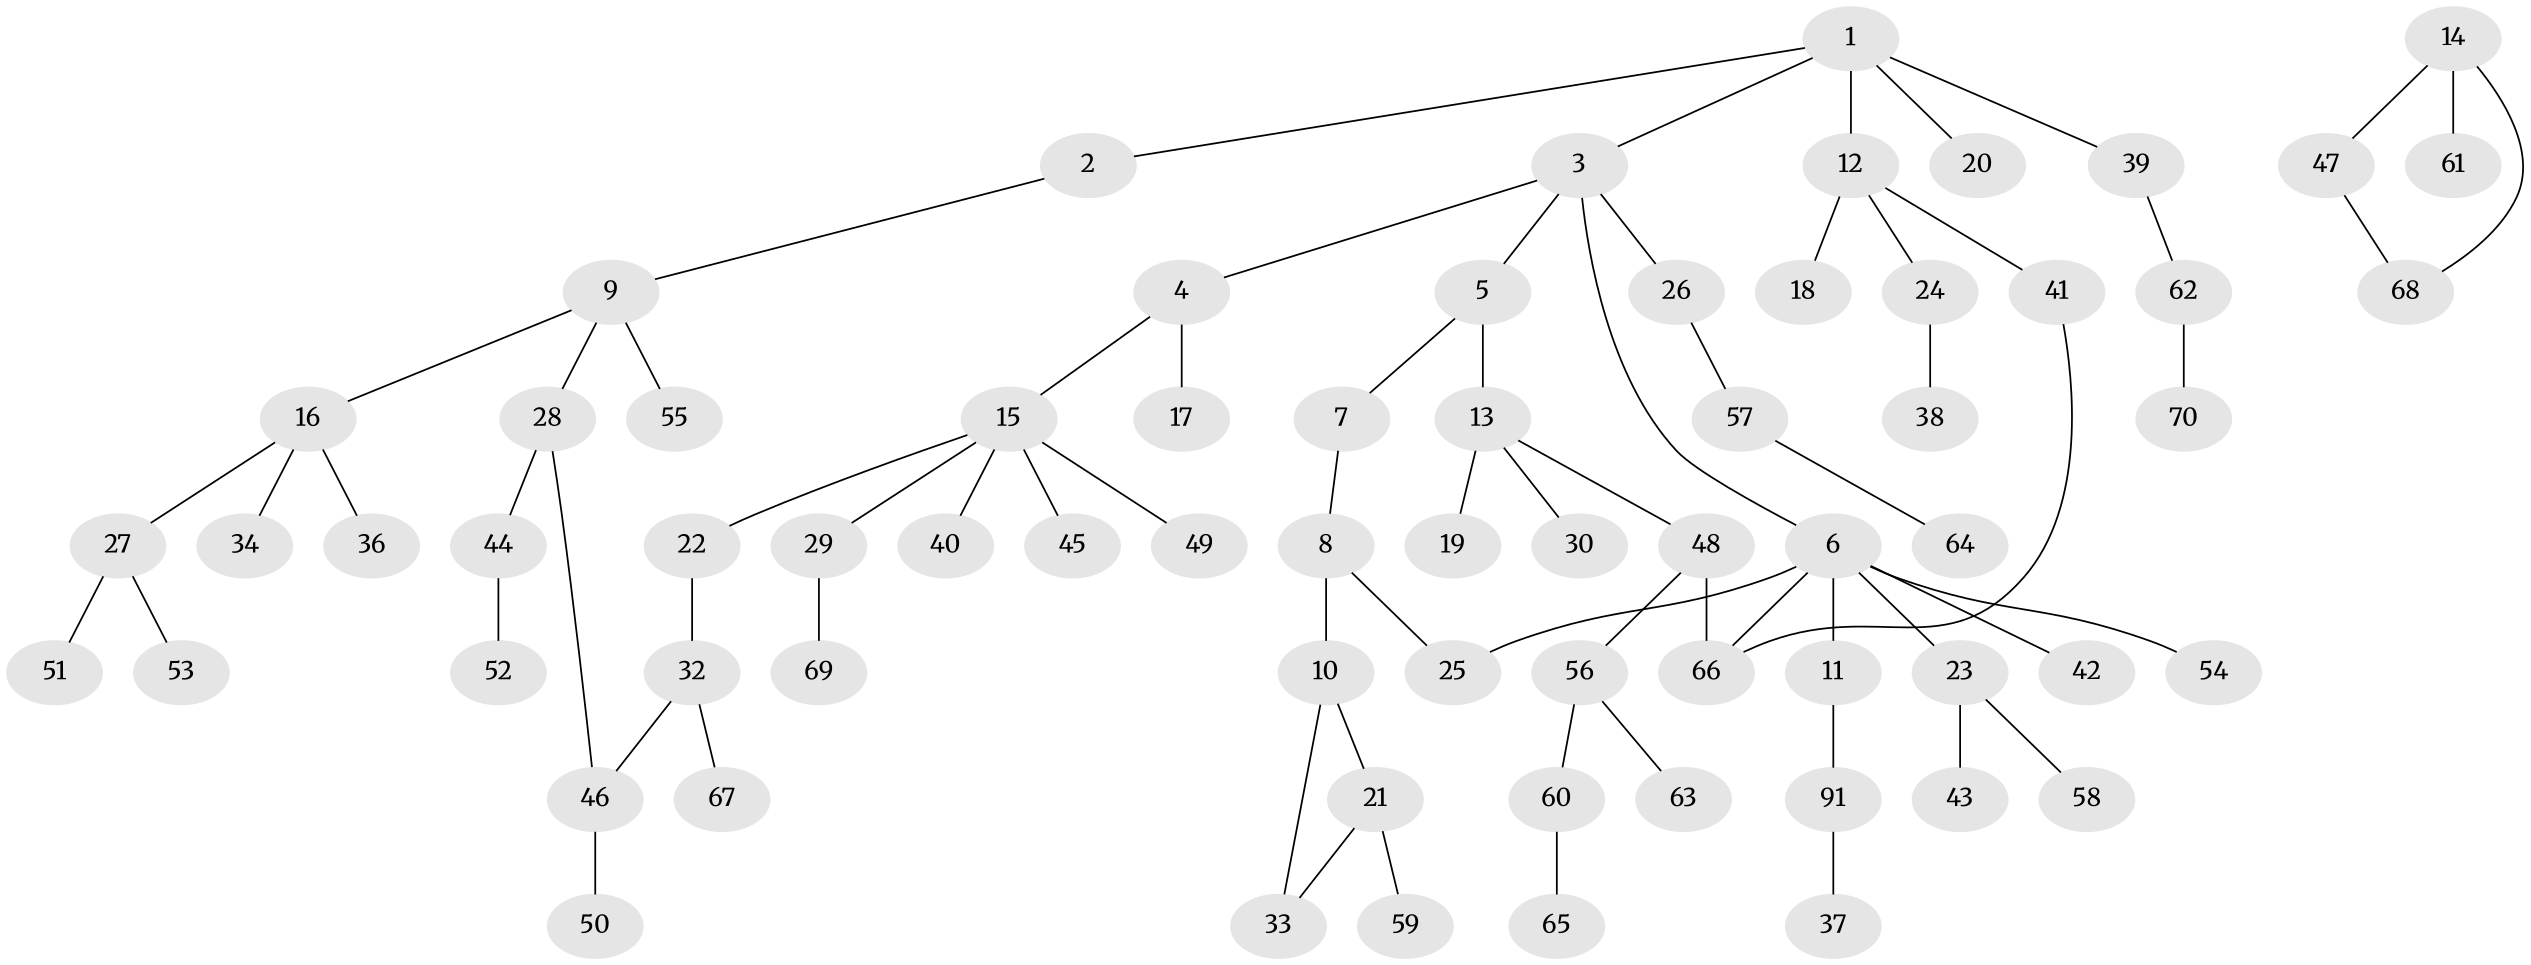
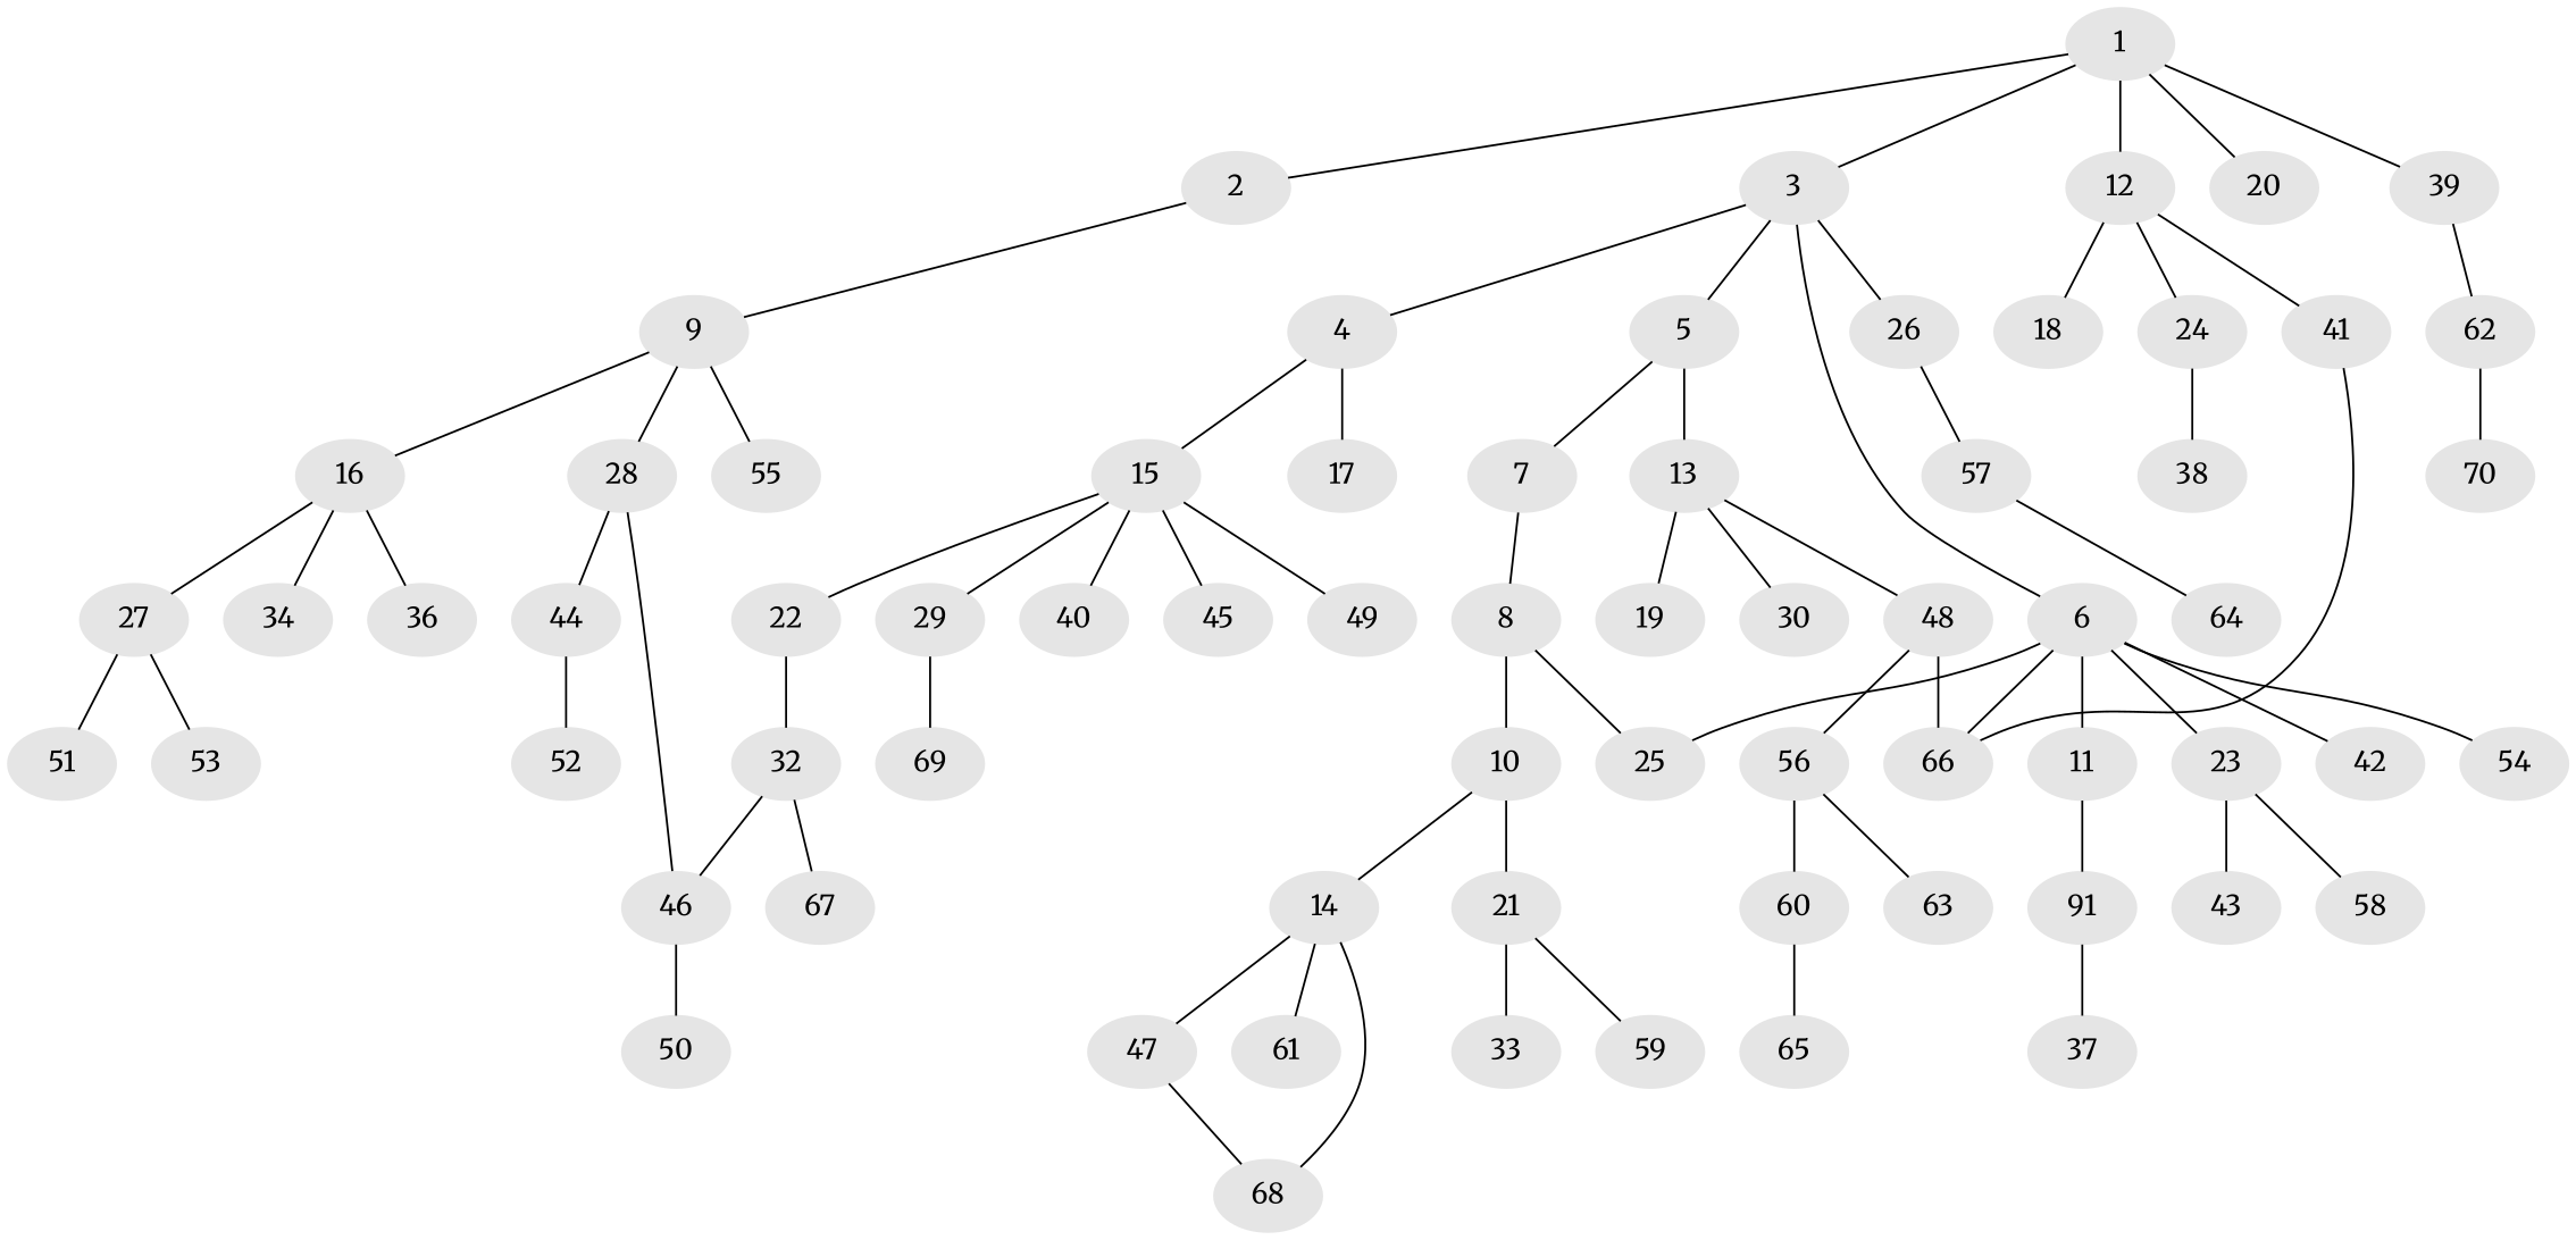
  graph {
    fontname=Merriweather
    node [color=gray90 fontname=Merriweather style=filled]
    edge [fontname=Merriweather]
    1
    2
    3
    12
    20
    39
    9
    4
    5
    6
    26
    18
    24
    41
    62
    16
    28
    55
    15
    17
    7
    13
    11
    23
    25
    42
    54
    66
    57
    22
    29
    40
    45
    49
    8
    19
    30
    48
    n39 [label=91]
    43
    58
    10
    14
    21
    27
    34
    36
    44
    46
    47
    61
    68
    33
    59
    37
    38
    56
    32
    69
    51
    53
    67
    64
    52
    50
    70
    60
    63
    65
    1 -- 2
    1 -- 3
    1 -- 12
    1 -- 20
    1 -- 39
    2 -- 9
    3 -- 4
    3 -- 5
    3 -- 6
    3 -- 26
    12 -- 18
    12 -- 24
    12 -- 41
    39 -- 62
    9 -- 16
    9 -- 28
    9 -- 55
    4 -- 15
    4 -- 17
    5 -- 7
    5 -- 13
    6 -- 11
    6 -- 23
    6 -- 25
    6 -- 42
    6 -- 54
    6 -- 66
    26 -- 57
    24 -- 38
    41 -- 66
    62 -- 70
    16 -- 27
    16 -- 34
    16 -- 36
    28 -- 44
    28 -- 46
    15 -- 22
    15 -- 29
    15 -- 40
    15 -- 45
    15 -- 49
    7 -- 8
    13 -- 19
    13 -- 30
    13 -- 48
    11 -- n39
    23 -- 43
    23 -- 58
    57 -- 64
    22 -- 32
    29 -- 69
    8 -- 25
    8 -- 10
    48 -- 66
    48 -- 56
    n39 -- 37
-   10 -- 33
+   10 -- 14
    10 -- 21
    14 -- 47
    14 -- 61
    14 -- 68
    21 -- 33
    21 -- 59
    27 -- 51
    27 -- 53
    44 -- 52
    46 -- 50
    47 -- 68
    56 -- 60
    56 -- 63
    32 -- 46
    32 -- 67
    60 -- 65
  }
